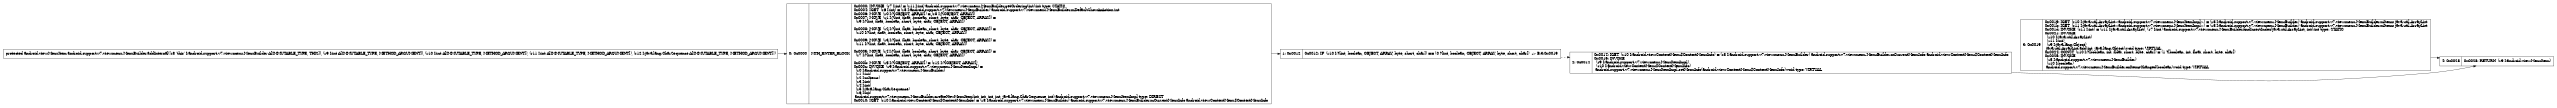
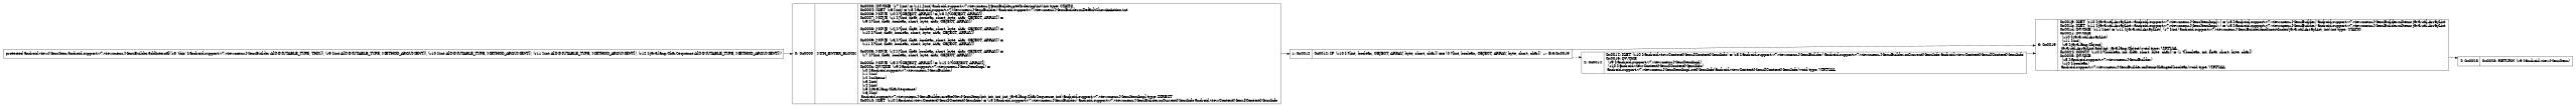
  digraph {
    rankdir=LR
    node [shape=record]
    n1 [label="{0\:\ 0x0000|MTH_ENTER_BLOCK\l|0x0000: INVOKE  (r7 I:int) = (r11 I:int) android.support.v7.view.menu.MenuBuilder.getOrdering(int):int type: STATIC \l0x0004: IGET  (r6 I:int) = (r8 I:android.support.v7.view.menu.MenuBuilder) android.support.v7.view.menu.MenuBuilder.mDefaultShowAsAction int \l0x0006: MOVE  (r0 I:?[OBJECT, ARRAY]) = (r8 I:?[OBJECT, ARRAY]) \l0x0007: MOVE  (r1 I:?[int, float, boolean, short, byte, char, OBJECT, ARRAY]) = \l  (r9 I:?[int, float, boolean, short, byte, char, OBJECT, ARRAY])\l \l0x0008: MOVE  (r2 I:?[int, float, boolean, short, byte, char, OBJECT, ARRAY]) = \l  (r10 I:?[int, float, boolean, short, byte, char, OBJECT, ARRAY])\l \l0x0009: MOVE  (r3 I:?[int, float, boolean, short, byte, char, OBJECT, ARRAY]) = \l  (r11 I:?[int, float, boolean, short, byte, char, OBJECT, ARRAY])\l \l0x000a: MOVE  (r4 I:?[int, float, boolean, short, byte, char, OBJECT, ARRAY]) = \l  (r7 I:?[int, float, boolean, short, byte, char, OBJECT, ARRAY])\l \l0x000b: MOVE  (r5 I:?[OBJECT, ARRAY]) = (r12 I:?[OBJECT, ARRAY]) \l0x000c: INVOKE  (r9 I:android.support.v7.view.menu.MenuItemImpl) = \l  (r0 I:android.support.v7.view.menu.MenuBuilder)\l  (r1 I:int)\l  (r2 I:mItems)\l  (r3 I:int)\l  (r4 I:int)\l  (r5 I:java.lang.CharSequence)\l  (r6 I:int)\l android.support.v7.view.menu.MenuBuilder.createNewMenuItem(int, int, int, int, java.lang.CharSequence, int):android.support.v7.view.menu.MenuItemImpl type: DIRECT \l0x0010: IGET  (r10 I:android.view.ContextMenu$ContextMenuInfo) = (r8 I:android.support.v7.view.menu.MenuBuilder) android.support.v7.view.menu.MenuBuilder.mCurrentMenuInfo android.view.ContextMenu$ContextMenuInfo \l}"]
    n2 [label="{1\:\ 0x0012|0x0012: IF  (r10 I:?[int, boolean, OBJECT, ARRAY, byte, short, char]) == (0 ?[int, boolean, OBJECT, ARRAY, byte, short, char])  \-\> B:3:0x0019 \l}"]
    n3 [label="{2\:\ 0x0014|0x0014: IGET  (r10 I:android.view.ContextMenu$ContextMenuInfo) = (r8 I:android.support.v7.view.menu.MenuBuilder) android.support.v7.view.menu.MenuBuilder.mCurrentMenuInfo android.view.ContextMenu$ContextMenuInfo \l0x0016: INVOKE  \l  (r9 I:android.support.v7.view.menu.MenuItemImpl)\l  (r10 I:android.view.ContextMenu$ContextMenuInfo)\l android.support.v7.view.menu.MenuItemImpl.setMenuInfo(android.view.ContextMenu$ContextMenuInfo):void type: VIRTUAL \l}"]
    n4 [label="{3\:\ 0x0019|0x0019: IGET  (r10 I:java.util.ArrayList\<android.support.v7.view.menu.MenuItemImpl\>) = (r8 I:android.support.v7.view.menu.MenuBuilder) android.support.v7.view.menu.MenuBuilder.mItems java.util.ArrayList \l0x001b: IGET  (r11 I:java.util.ArrayList\<android.support.v7.view.menu.MenuItemImpl\>) = (r8 I:android.support.v7.view.menu.MenuBuilder) android.support.v7.view.menu.MenuBuilder.mItems java.util.ArrayList \l0x001d: INVOKE  (r11 I:int) = (r11 I:java.util.ArrayList), (r7 I:int) android.support.v7.view.menu.MenuBuilder.findInsertIndex(java.util.ArrayList, int):int type: STATIC \l0x0021: INVOKE  \l  (r10 I:java.util.ArrayList)\l  (r11 I:int)\l  (r9 I:java.lang.Object)\l java.util.ArrayList.add(int, java.lang.Object):void type: VIRTUAL \l0x0024: CONST  (r10 I:?[boolean, int, float, short, byte, char]) = (1 ?[boolean, int, float, short, byte, char]) \l0x0025: INVOKE  \l  (r8 I:android.support.v7.view.menu.MenuBuilder)\l  (r10 I:boolean)\l android.support.v7.view.menu.MenuBuilder.onItemsChanged(boolean):void type: VIRTUAL \l}"]
    n5 [label="{4\:\ 0x0028|0x0028: RETURN  (r9 I:android.view.MenuItem) \l}"]
    n6 [label="{protected android.view.MenuItem android.support.v7.view.menu.MenuBuilder.addInternal((r8 'this' I:android.support.v7.view.menu.MenuBuilder A[IMMUTABLE_TYPE, THIS]), (r9 I:int A[IMMUTABLE_TYPE, METHOD_ARGUMENT]), (r10 I:int A[IMMUTABLE_TYPE, METHOD_ARGUMENT]), (r11 I:int A[IMMUTABLE_TYPE, METHOD_ARGUMENT]), (r12 I:java.lang.CharSequence A[IMMUTABLE_TYPE, METHOD_ARGUMENT])) }"]
    n1 -> n2
    n2 -> n3 [style=dashed]
-   n3 -> n5
+   n2 -> n4
+   n3 -> n4
    n4 -> n5
    n6 -> n1
  }
